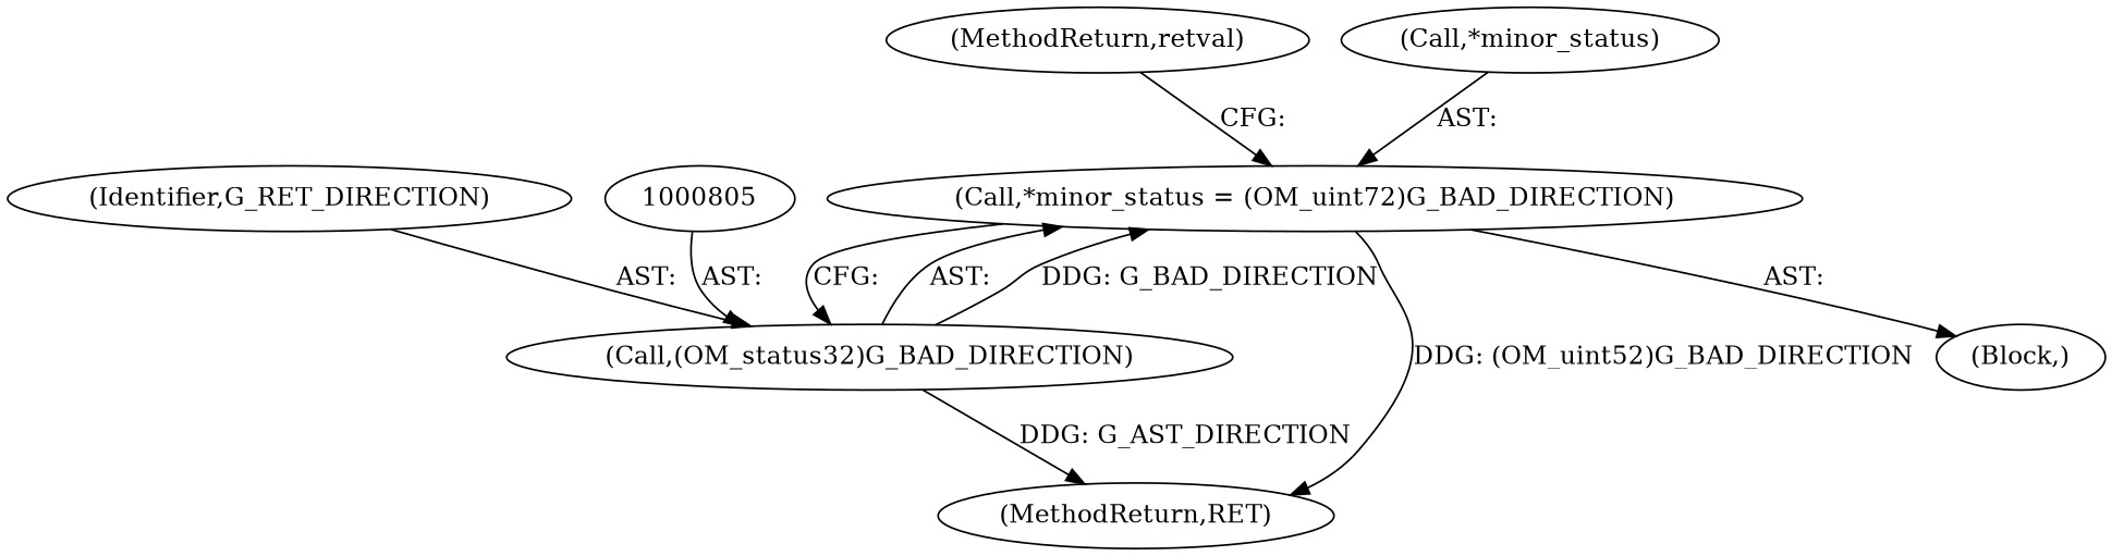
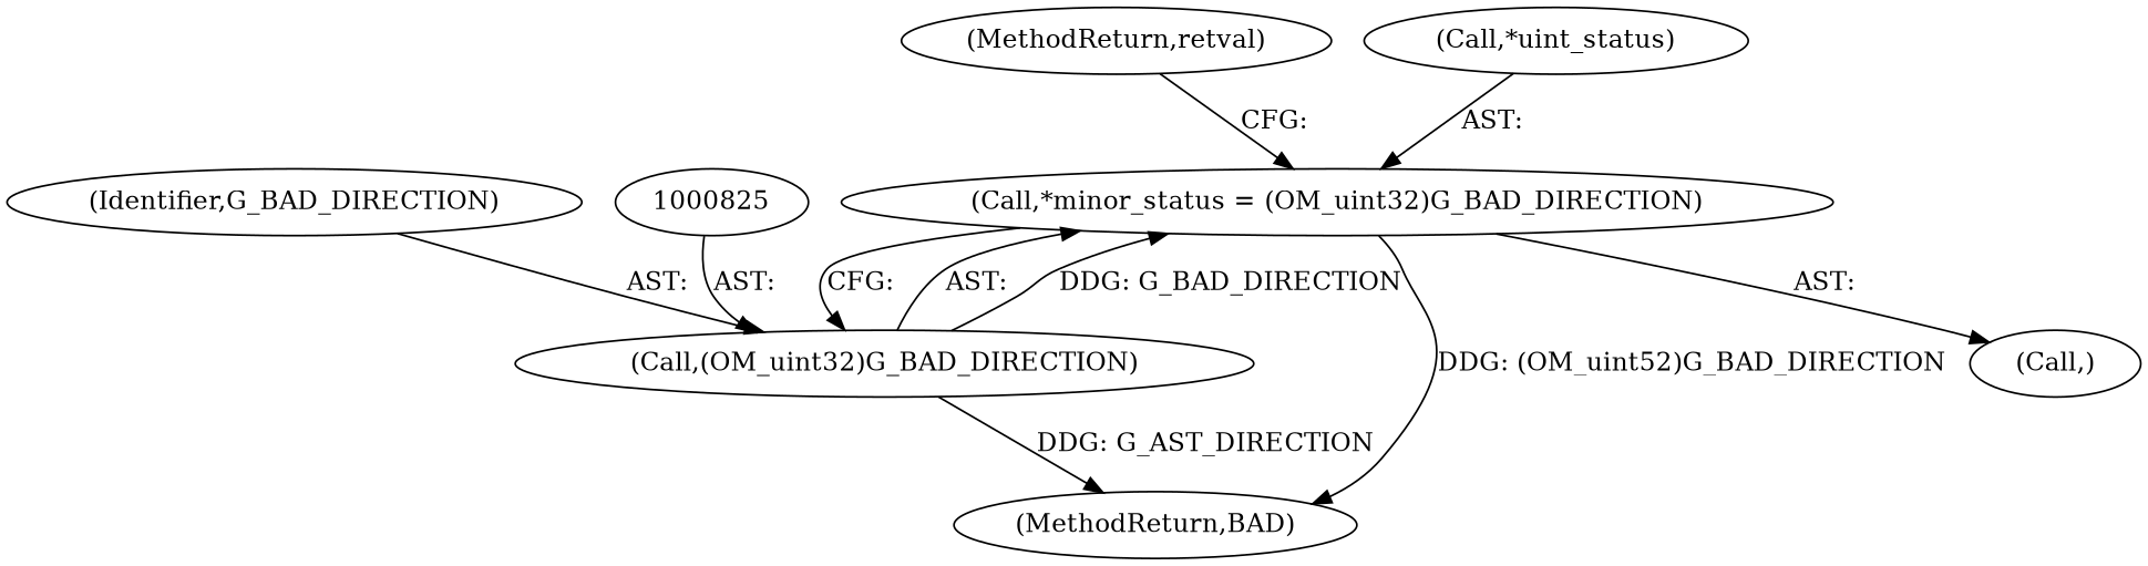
  digraph {
-   n1 [label="(Call,*minor_status = (OM_uint72)G_BAD_DIRECTION)"]
-   n2 [label="(Call,(OM_status32)G_BAD_DIRECTION)"]
-   n3 [label="(MethodReturn,RET)"]
-   n4 [label="(Block,)"]
-   n5 [label="(Identifier,G_RET_DIRECTION)"]
+   n1 [label="(Call,*minor_status = (OM_uint32)G_BAD_DIRECTION)"]
+   n2 [label="(Call,(OM_uint32)G_BAD_DIRECTION)"]
+   n3 [label="(MethodReturn,BAD)"]
+   n4 [label="(Call,)"]
+   n5 [label="(Identifier,G_BAD_DIRECTION)"]
    n6 [label="(MethodReturn,retval)"]
-   n7 [label="(Call,*minor_status)"]
-   1000825 [label=1000805]
+   n7 [label="(Call,*uint_status)"]
+   1000825
    n1 -> n2 [label="CFG: "]
    n1 -> n3 [label="DDG: (OM_uint52)G_BAD_DIRECTION"]
    n1 -> n4 [label="AST: "]
    n2 -> n1 [label="AST: "]
    n2 -> n1 [label="DDG: G_BAD_DIRECTION"]
    n2 -> n3 [label="DDG: G_AST_DIRECTION"]
    n5 -> n2 [label="AST: "]
    n6 -> n1 [label="CFG: "]
    n7 -> n1 [label="AST: "]
    1000825 -> n2 [label="AST: "]
  }
